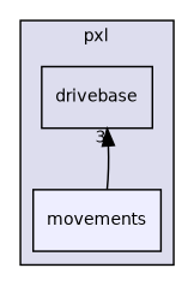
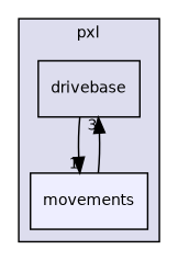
  digraph {
    compound=true
    node [fontname=Helvetica fontsize=10 shape=box]
    edge [labeldistance=1.5 labelfontname=Helvetica labelfontsize=10]
    n1 [label=drivebase]
    n2 [fillcolor="#eeeeff" label=movements pencolor=black style=filled]
    subgraph cluster_1 {
      bgcolor="#ddddee"
      fontname=Helvetica
      fontsize=10
      label=pxl
      pencolor=black
      n1
      n2
    }
+   n1 -> n2 [headlabel=1]
    n2 -> n1 [headlabel=3]
  }
